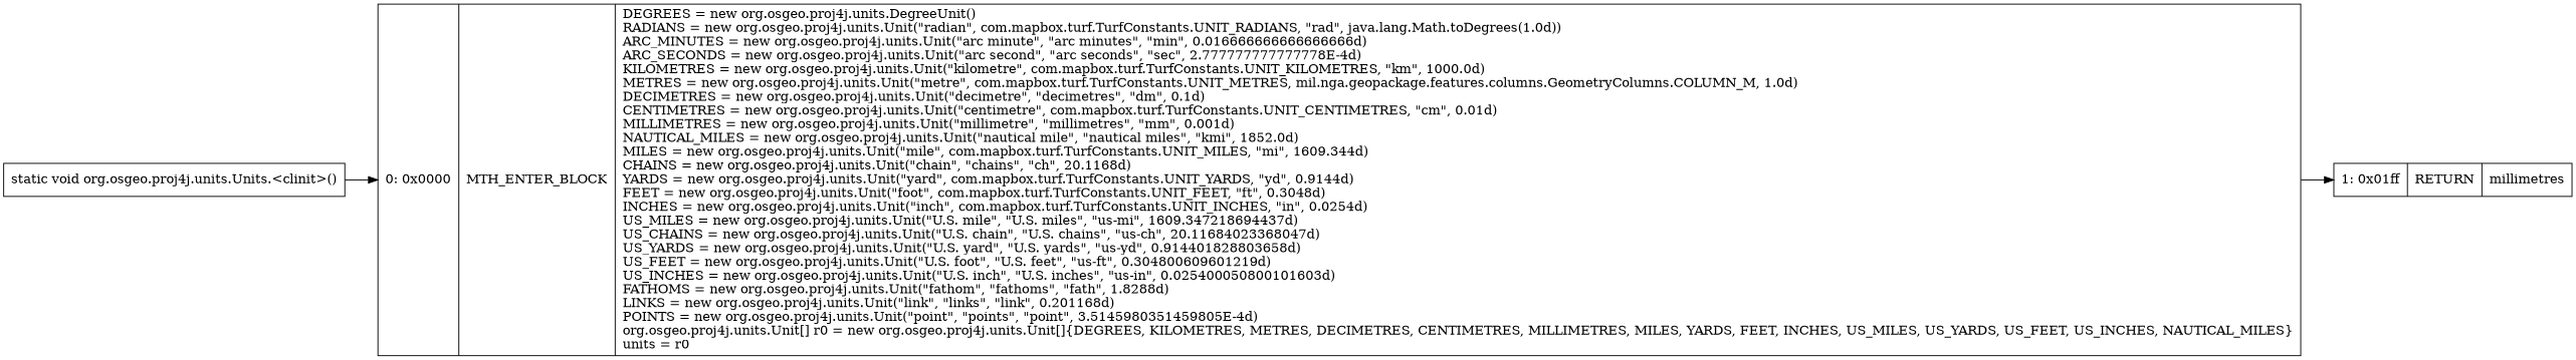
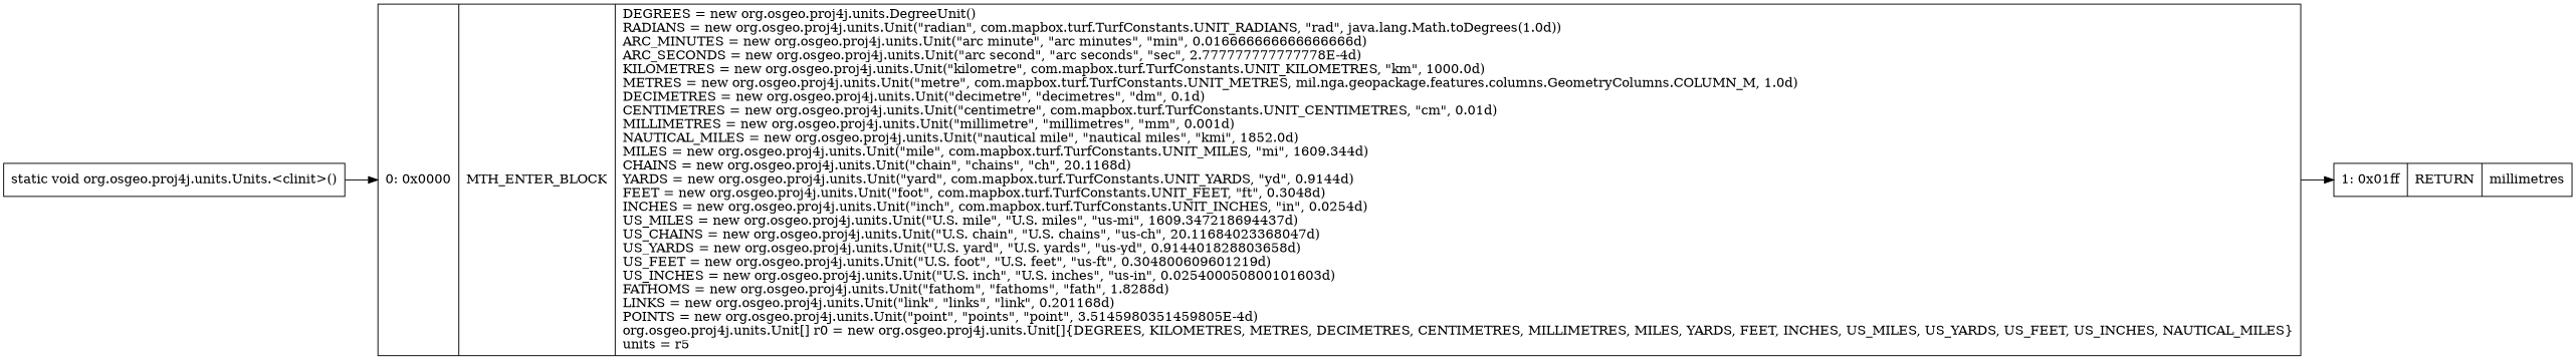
  digraph {
    rankdir=LR
    node [shape=record]
-   n1 [label="{0\:\ 0x0000|MTH_ENTER_BLOCK\l|DEGREES = new org.osgeo.proj4j.units.DegreeUnit()\lRADIANS = new org.osgeo.proj4j.units.Unit(\"radian\", com.mapbox.turf.TurfConstants.UNIT_RADIANS, \"rad\", java.lang.Math.toDegrees(1.0d))\lARC_MINUTES = new org.osgeo.proj4j.units.Unit(\"arc minute\", \"arc minutes\", \"min\", 0.016666666666666666d)\lARC_SECONDS = new org.osgeo.proj4j.units.Unit(\"arc second\", \"arc seconds\", \"sec\", 2.777777777777778E\-4d)\lKILOMETRES = new org.osgeo.proj4j.units.Unit(\"kilometre\", com.mapbox.turf.TurfConstants.UNIT_KILOMETRES, \"km\", 1000.0d)\lMETRES = new org.osgeo.proj4j.units.Unit(\"metre\", com.mapbox.turf.TurfConstants.UNIT_METRES, mil.nga.geopackage.features.columns.GeometryColumns.COLUMN_M, 1.0d)\lDECIMETRES = new org.osgeo.proj4j.units.Unit(\"decimetre\", \"decimetres\", \"dm\", 0.1d)\lCENTIMETRES = new org.osgeo.proj4j.units.Unit(\"centimetre\", com.mapbox.turf.TurfConstants.UNIT_CENTIMETRES, \"cm\", 0.01d)\lMILLIMETRES = new org.osgeo.proj4j.units.Unit(\"millimetre\", \"millimetres\", \"mm\", 0.001d)\lNAUTICAL_MILES = new org.osgeo.proj4j.units.Unit(\"nautical mile\", \"nautical miles\", \"kmi\", 1852.0d)\lMILES = new org.osgeo.proj4j.units.Unit(\"mile\", com.mapbox.turf.TurfConstants.UNIT_MILES, \"mi\", 1609.344d)\lCHAINS = new org.osgeo.proj4j.units.Unit(\"chain\", \"chains\", \"ch\", 20.1168d)\lYARDS = new org.osgeo.proj4j.units.Unit(\"yard\", com.mapbox.turf.TurfConstants.UNIT_YARDS, \"yd\", 0.9144d)\lFEET = new org.osgeo.proj4j.units.Unit(\"foot\", com.mapbox.turf.TurfConstants.UNIT_FEET, \"ft\", 0.3048d)\lINCHES = new org.osgeo.proj4j.units.Unit(\"inch\", com.mapbox.turf.TurfConstants.UNIT_INCHES, \"in\", 0.0254d)\lUS_MILES = new org.osgeo.proj4j.units.Unit(\"U.S. mile\", \"U.S. miles\", \"us\-mi\", 1609.347218694437d)\lUS_CHAINS = new org.osgeo.proj4j.units.Unit(\"U.S. chain\", \"U.S. chains\", \"us\-ch\", 20.11684023368047d)\lUS_YARDS = new org.osgeo.proj4j.units.Unit(\"U.S. yard\", \"U.S. yards\", \"us\-yd\", 0.914401828803658d)\lUS_FEET = new org.osgeo.proj4j.units.Unit(\"U.S. foot\", \"U.S. feet\", \"us\-ft\", 0.304800609601219d)\lUS_INCHES = new org.osgeo.proj4j.units.Unit(\"U.S. inch\", \"U.S. inches\", \"us\-in\", 0.025400050800101603d)\lFATHOMS = new org.osgeo.proj4j.units.Unit(\"fathom\", \"fathoms\", \"fath\", 1.8288d)\lLINKS = new org.osgeo.proj4j.units.Unit(\"link\", \"links\", \"link\", 0.201168d)\lPOINTS = new org.osgeo.proj4j.units.Unit(\"point\", \"points\", \"point\", 3.5145980351459805E\-4d)\lorg.osgeo.proj4j.units.Unit[] r0 = new org.osgeo.proj4j.units.Unit[]\{DEGREES, KILOMETRES, METRES, DECIMETRES, CENTIMETRES, MILLIMETRES, MILES, YARDS, FEET, INCHES, US_MILES, US_YARDS, US_FEET, US_INCHES, NAUTICAL_MILES\}\lunits = r0\l}"]
+   n1 [label="{0\:\ 0x0000|MTH_ENTER_BLOCK\l|DEGREES = new org.osgeo.proj4j.units.DegreeUnit()\lRADIANS = new org.osgeo.proj4j.units.Unit(\"radian\", com.mapbox.turf.TurfConstants.UNIT_RADIANS, \"rad\", java.lang.Math.toDegrees(1.0d))\lARC_MINUTES = new org.osgeo.proj4j.units.Unit(\"arc minute\", \"arc minutes\", \"min\", 0.016666666666666666d)\lARC_SECONDS = new org.osgeo.proj4j.units.Unit(\"arc second\", \"arc seconds\", \"sec\", 2.777777777777778E\-4d)\lKILOMETRES = new org.osgeo.proj4j.units.Unit(\"kilometre\", com.mapbox.turf.TurfConstants.UNIT_KILOMETRES, \"km\", 1000.0d)\lMETRES = new org.osgeo.proj4j.units.Unit(\"metre\", com.mapbox.turf.TurfConstants.UNIT_METRES, mil.nga.geopackage.features.columns.GeometryColumns.COLUMN_M, 1.0d)\lDECIMETRES = new org.osgeo.proj4j.units.Unit(\"decimetre\", \"decimetres\", \"dm\", 0.1d)\lCENTIMETRES = new org.osgeo.proj4j.units.Unit(\"centimetre\", com.mapbox.turf.TurfConstants.UNIT_CENTIMETRES, \"cm\", 0.01d)\lMILLIMETRES = new org.osgeo.proj4j.units.Unit(\"millimetre\", \"millimetres\", \"mm\", 0.001d)\lNAUTICAL_MILES = new org.osgeo.proj4j.units.Unit(\"nautical mile\", \"nautical miles\", \"kmi\", 1852.0d)\lMILES = new org.osgeo.proj4j.units.Unit(\"mile\", com.mapbox.turf.TurfConstants.UNIT_MILES, \"mi\", 1609.344d)\lCHAINS = new org.osgeo.proj4j.units.Unit(\"chain\", \"chains\", \"ch\", 20.1168d)\lYARDS = new org.osgeo.proj4j.units.Unit(\"yard\", com.mapbox.turf.TurfConstants.UNIT_YARDS, \"yd\", 0.9144d)\lFEET = new org.osgeo.proj4j.units.Unit(\"foot\", com.mapbox.turf.TurfConstants.UNIT_FEET, \"ft\", 0.3048d)\lINCHES = new org.osgeo.proj4j.units.Unit(\"inch\", com.mapbox.turf.TurfConstants.UNIT_INCHES, \"in\", 0.0254d)\lUS_MILES = new org.osgeo.proj4j.units.Unit(\"U.S. mile\", \"U.S. miles\", \"us\-mi\", 1609.347218694437d)\lUS_CHAINS = new org.osgeo.proj4j.units.Unit(\"U.S. chain\", \"U.S. chains\", \"us\-ch\", 20.11684023368047d)\lUS_YARDS = new org.osgeo.proj4j.units.Unit(\"U.S. yard\", \"U.S. yards\", \"us\-yd\", 0.914401828803658d)\lUS_FEET = new org.osgeo.proj4j.units.Unit(\"U.S. foot\", \"U.S. feet\", \"us\-ft\", 0.304800609601219d)\lUS_INCHES = new org.osgeo.proj4j.units.Unit(\"U.S. inch\", \"U.S. inches\", \"us\-in\", 0.025400050800101603d)\lFATHOMS = new org.osgeo.proj4j.units.Unit(\"fathom\", \"fathoms\", \"fath\", 1.8288d)\lLINKS = new org.osgeo.proj4j.units.Unit(\"link\", \"links\", \"link\", 0.201168d)\lPOINTS = new org.osgeo.proj4j.units.Unit(\"point\", \"points\", \"point\", 3.5145980351459805E\-4d)\lorg.osgeo.proj4j.units.Unit[] r0 = new org.osgeo.proj4j.units.Unit[]\{DEGREES, KILOMETRES, METRES, DECIMETRES, CENTIMETRES, MILLIMETRES, MILES, YARDS, FEET, INCHES, US_MILES, US_YARDS, US_FEET, US_INCHES, NAUTICAL_MILES\}\lunits = r5\l}"]
    n2 [label="{1\:\ 0x01ff|RETURN\l|millimetres\l}"]
    n3 [label="{static void org.osgeo.proj4j.units.Units.\<clinit\>() }"]
    n1 -> n2
    n3 -> n1
  }
